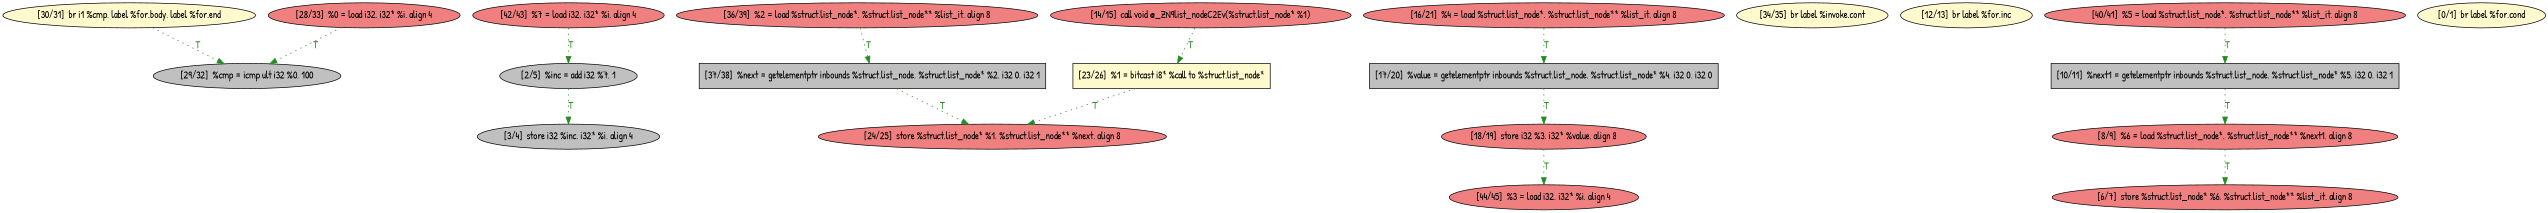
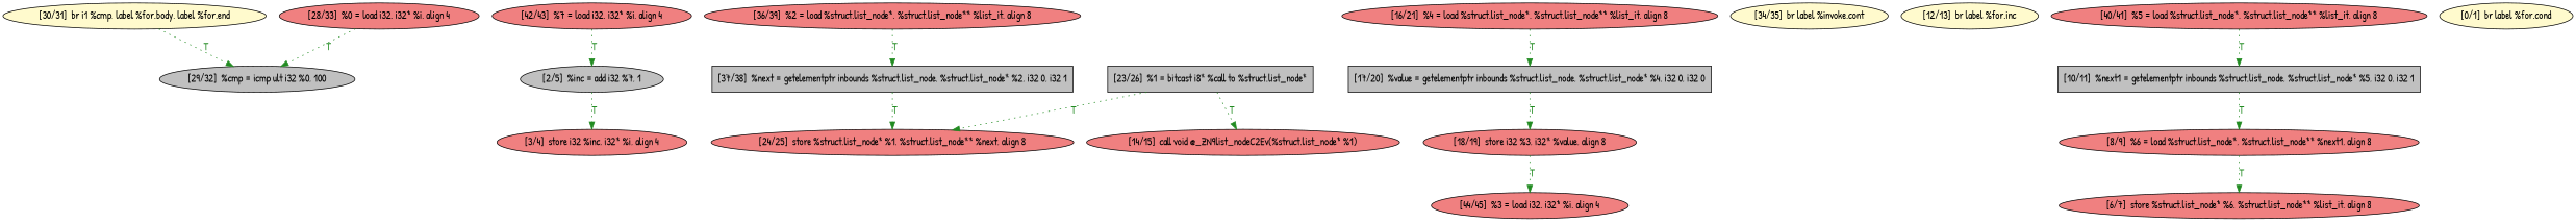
  digraph {
    fontname="Patrick Hand"
    node [fillcolor=lightcoral fontname="Patrick Hand" shape=ellipse style=filled]
    edge [color=forestgreen fontcolor=forestgreen fontname="Patrick Hand" style=dotted]
    n1 [fillcolor=lemonchiffon label="[30/31]  br i1 %cmp, label %for.body, label %for.end"]
    n2 [fillcolor=grey label="[29/32]  %cmp = icmp ult i32 %0, 100"]
-   n3 [fillcolor=grey label="[3/4]  store i32 %inc, i32* %i, align 4"]
+   n3 [label="[3/4]  store i32 %inc, i32* %i, align 4"]
    n4 [label="[28/33]  %0 = load i32, i32* %i, align 4"]
    n5 [label="[36/39]  %2 = load %struct.list_node*, %struct.list_node** %list_it, align 8"]
    n6 [fillcolor=grey label="[37/38]  %next = getelementptr inbounds %struct.list_node, %struct.list_node* %2, i32 0, i32 1" shape=rectangle]
    n7 [label="[24/25]  store %struct.list_node* %1, %struct.list_node** %next, align 8"]
-   n8 [fillcolor=lemonchiffon label="[23/26]  %1 = bitcast i8* %call to %struct.list_node*" shape=rectangle]
+   n8 [fillcolor=grey label="[23/26]  %1 = bitcast i8* %call to %struct.list_node*" shape=rectangle]
    n9 [label="[14/15]  call void @_ZN9list_nodeC2Ev(%struct.list_node* %1)"]
    n10 [label="[18/19]  store i32 %3, i32* %value, align 8"]
    n11 [label="[44/45]  %3 = load i32, i32* %i, align 4"]
    n12 [fillcolor=lemonchiffon label="[34/35]  br label %invoke.cont"]
    n13 [fillcolor=lemonchiffon label="[12/13]  br label %for.inc"]
    n14 [label="[6/7]  store %struct.list_node* %6, %struct.list_node** %list_it, align 8"]
    n15 [fillcolor=grey label="[17/20]  %value = getelementptr inbounds %struct.list_node, %struct.list_node* %4, i32 0, i32 0" shape=rectangle]
    n16 [label="[16/21]  %4 = load %struct.list_node*, %struct.list_node** %list_it, align 8"]
    n17 [label="[42/43]  %7 = load i32, i32* %i, align 4"]
    n18 [fillcolor=grey label="[2/5]  %inc = add i32 %7, 1"]
    n19 [label="[8/9]  %6 = load %struct.list_node*, %struct.list_node** %next1, align 8"]
    n20 [fillcolor=lemonchiffon label="[0/1]  br label %for.cond"]
    n21 [fillcolor=grey label="[10/11]  %next1 = getelementptr inbounds %struct.list_node, %struct.list_node* %5, i32 0, i32 1" shape=rectangle]
    n22 [label="[40/41]  %5 = load %struct.list_node*, %struct.list_node** %list_it, align 8"]
    n1 -> n2 [label=T]
    n4 -> n2 [label=T]
    n5 -> n6 [label=T]
    n6 -> n7 [label=T]
    n8 -> n7 [label=T]
-   n9 -> n8 [label=T]
+   n8 -> n9 [label=T]
    n10 -> n11 [label=T]
    n15 -> n10 [label=T]
    n16 -> n15 [label=T]
    n17 -> n18 [label=T]
    n18 -> n3 [label=T]
    n19 -> n14 [label=T]
    n21 -> n19 [label=T]
    n22 -> n21 [label=T]
  }
